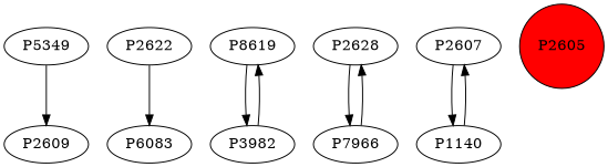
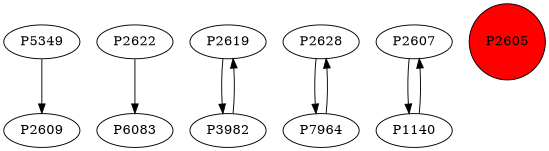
  digraph {
    P5349
    P2609
    P2622
    P6083
-   P2619 [label=P8619]
+   P2619
    P3982
    P2628
-   P7964 [label=P7966]
+   P7964
    P2607
    P1140
    P2605 [fillcolor=red shape=circle style=filled]
    P5349 -> P2609
    P2622 -> P6083
    P2619 -> P3982
    P3982 -> P2619
    P2628 -> P7964
    P7964 -> P2628
    P2607 -> P1140
    P1140 -> P2607
  }
